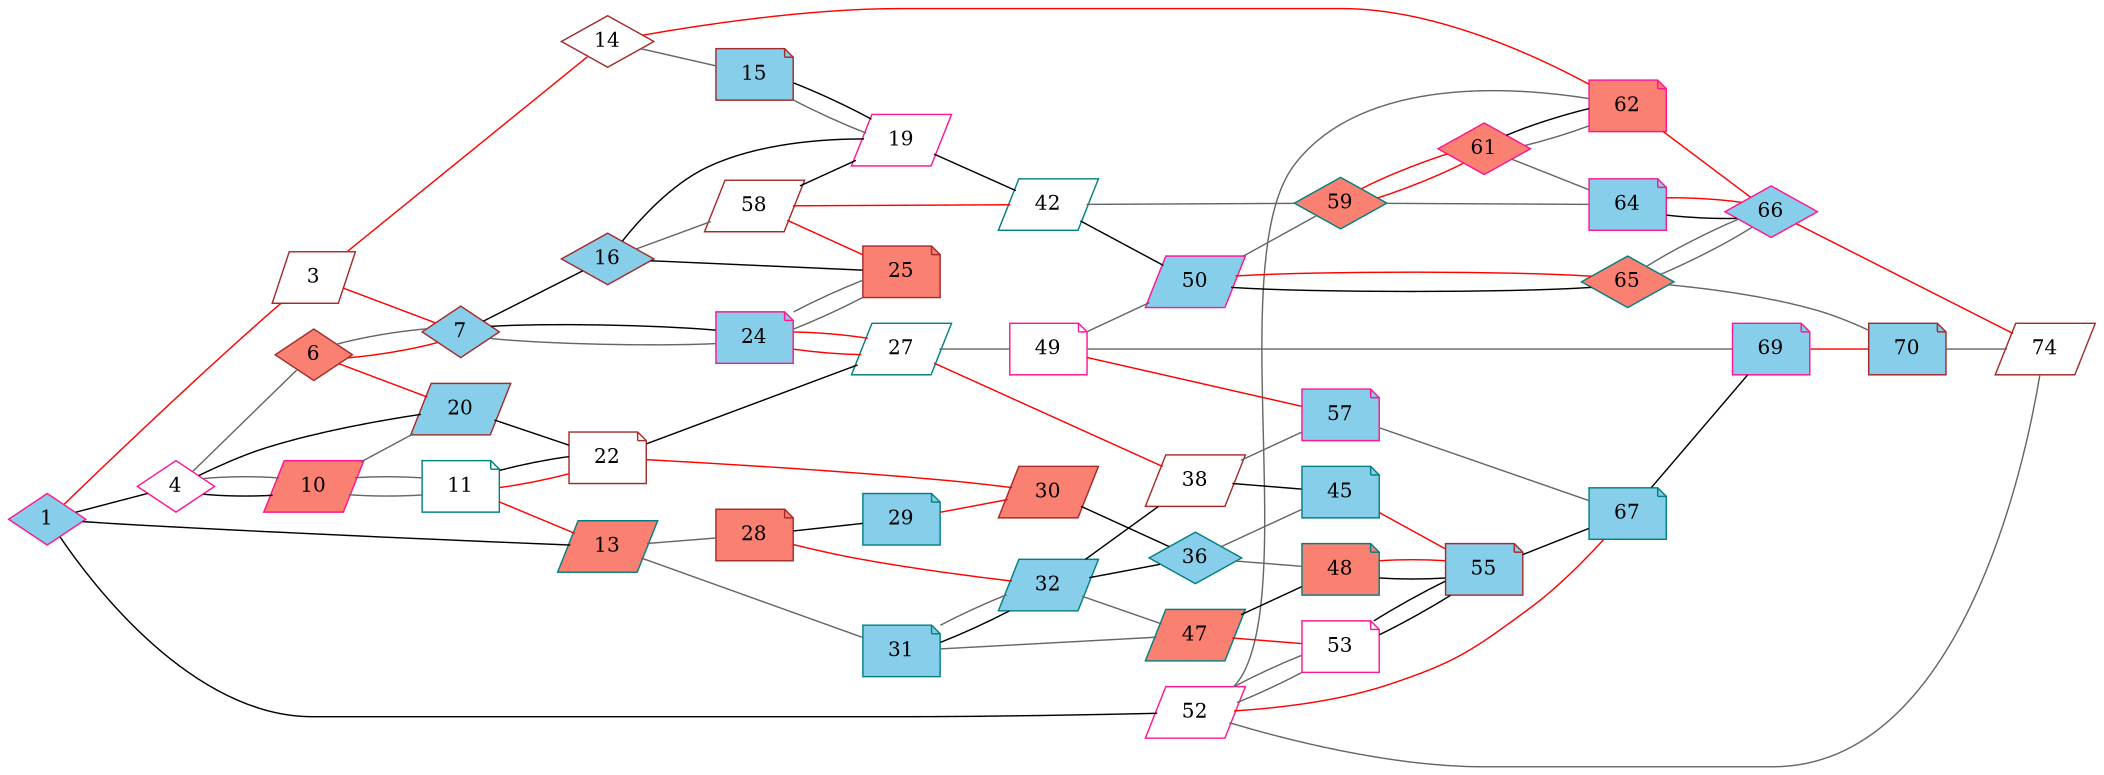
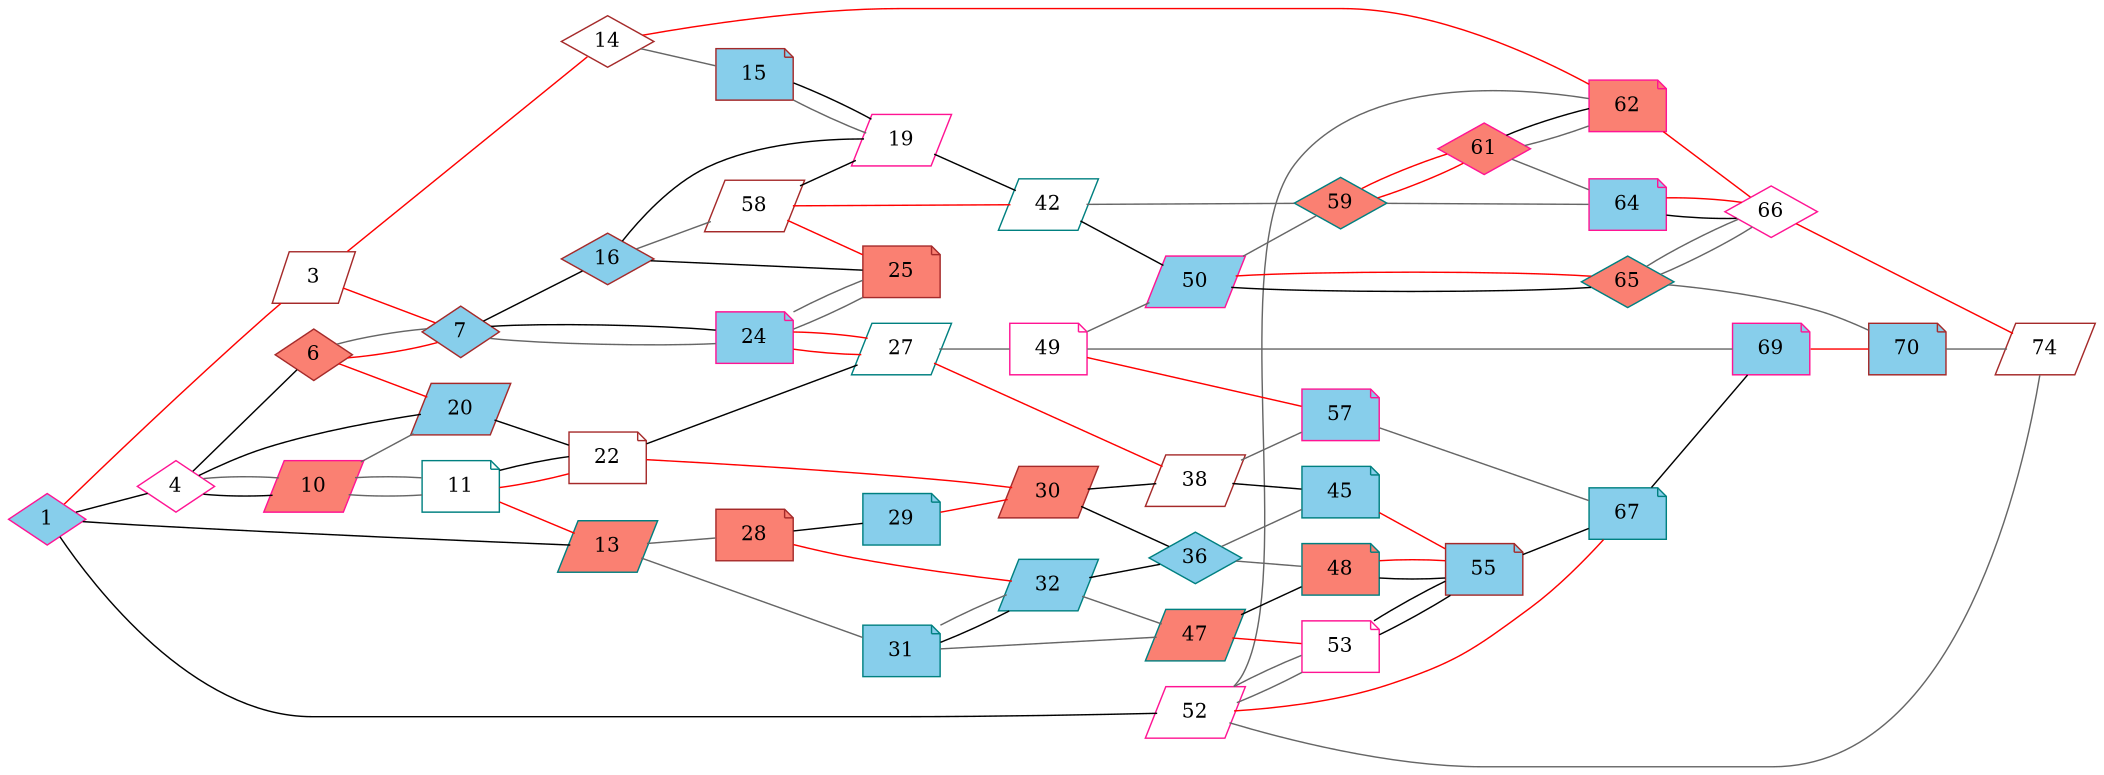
  graph {
    rankdir=LR
    node [color=brown fillcolor=skyblue shape=note style=filled]
    edge [color=gray40]
    1 [color=deeppink shape=diamond super="+2"]
    3 [fillcolor=white shape=parallelogram super="+9"]
    4 [color=deeppink fillcolor=white shape=diamond super="+5"]
    n4 [color=teal fillcolor=salmon label=13 shape=parallelogram super="+13"]
    52 [color=deeppink fillcolor=white shape=parallelogram super="+71"]
    7 [shape=diamond super="+8"]
    14 [fillcolor=white shape=diamond super="+41"]
    6 [fillcolor=salmon shape=diamond]
    10 [color=deeppink fillcolor=salmon shape=parallelogram]
    20 [shape=parallelogram super="+21"]
    28 [fillcolor=salmon super="+34"]
    31 [color=teal]
    62 [color=deeppink fillcolor=salmon super="+63"]
    53 [color=deeppink fillcolor=white]
    67 [color=teal super="+68"]
    74 [fillcolor=white shape=parallelogram]
    16 [shape=diamond super="+17"]
    24 [color=deeppink]
    15
    11 [color=teal fillcolor=white]
    22 [fillcolor=white super="+23"]
    19 [color=deeppink fillcolor=white shape=parallelogram super="+40"]
    n23 [fillcolor=white label=58 shape=parallelogram super="+35"]
    25 [fillcolor=salmon super="+26"]
    27 [color=teal fillcolor=white shape=parallelogram super="+39"]
    30 [fillcolor=salmon shape=parallelogram super="+37"]
    29 [color=teal]
    32 [color=teal shape=parallelogram super="+33"]
    47 [color=teal fillcolor=salmon shape=parallelogram super="+54"]
    42 [color=teal fillcolor=white shape=parallelogram super="+43"]
-   66 [color=deeppink shape=diamond super="+75"]
+   66 [color=deeppink fillcolor=white shape=diamond super="+75"]
    50 [color=deeppink shape=parallelogram super="+51"]
    59 [color=teal fillcolor=salmon shape=diamond super="+60"]
    38 [fillcolor=white shape=parallelogram super="+46"]
    49 [color=deeppink fillcolor=white super="+58"]
    36 [color=teal shape=diamond super="+44"]
    45 [color=teal]
    57 [color=deeppink]
    69 [color=deeppink super="+72"]
    48 [color=teal fillcolor=salmon]
    55 [super="+56"]
    65 [color=teal fillcolor=salmon shape=diamond]
    61 [color=deeppink fillcolor=salmon shape=diamond]
    64 [color=deeppink]
    70 [super="+73"]
    1 -- 3 [color=red]
    1 -- 4 [color=black]
    1 -- n4 [color=black]
    1 -- 52 [color=black]
    3 -- 7 [color=red]
    3 -- 14 [color=red]
-   4 -- 6
+   4 -- 6 [color=black]
    4 -- 10 [color=black]
    4 -- 10
    4 -- 20 [color=black]
    n4 -- 28
    n4 -- 31
    52 -- 62
    52 -- 53
    52 -- 53
    52 -- 67 [color=red]
    52 -- 74
    7 -- 16 [color=black]
    7 -- 24
    7 -- 24 [color=black]
    14 -- 62 [color=red weight=2]
    14 -- 15
    6 -- 7 [color=red]
    6 -- 7
    6 -- 20 [color=red]
    10 -- 20
    10 -- 11
    10 -- 11
    20 -- 22 [color=black]
    28 -- 29 [color=black weight=2]
    28 -- 32 [color=red]
    31 -- 32 [color=black]
    31 -- 32
    31 -- 47
    62 -- 66 [color=red]
    53 -- 55 [color=black]
    53 -- 55 [color=black]
    67 -- 69 [color=black]
    16 -- 19 [color=black]
    16 -- n23
    16 -- 25 [color=black weight=2]
    24 -- 25
    24 -- 25
    24 -- 27 [color=red]
    24 -- 27 [color=red]
    15 -- 19
    15 -- 19 [color=black]
    11 -- n4 [color=red]
    11 -- 22 [color=red]
    11 -- 22 [color=black]
    22 -- 27 [color=black]
    22 -- 30 [color=red]
    19 -- 42 [color=black]
    n23 -- 19 [color=black]
    n23 -- 25 [color=red]
    n23 -- 42 [color=red]
    27 -- 38 [color=red]
    27 -- 49
-   32 -- 38 [color=black]
+   30 -- 38 [color=black]
    30 -- 36 [color=black]
    29 -- 30 [color=red]
    32 -- 47
    32 -- 36 [color=black]
    47 -- 53 [color=red]
    47 -- 48 [color=black]
    42 -- 50 [color=black]
    42 -- 59
    66 -- 74 [color=red]
    50 -- 59
    50 -- 65 [color=black]
    50 -- 65 [color=red]
    59 -- 61 [color=red]
    59 -- 61 [color=red]
    59 -- 64
    38 -- 45 [color=black]
    38 -- 57
    49 -- 50
    49 -- 57 [color=red]
    49 -- 69
    36 -- 45
    36 -- 48
    45 -- 55 [color=red]
    57 -- 67
    69 -- 70 [color=red weight=2]
    48 -- 55 [color=black]
    48 -- 55 [color=red]
    55 -- 67 [color=black]
    65 -- 66
    65 -- 66
    65 -- 70
    61 -- 62
    61 -- 62 [color=black]
    61 -- 64
    64 -- 66 [color=black]
    64 -- 66 [color=red]
    70 -- 74
  }
